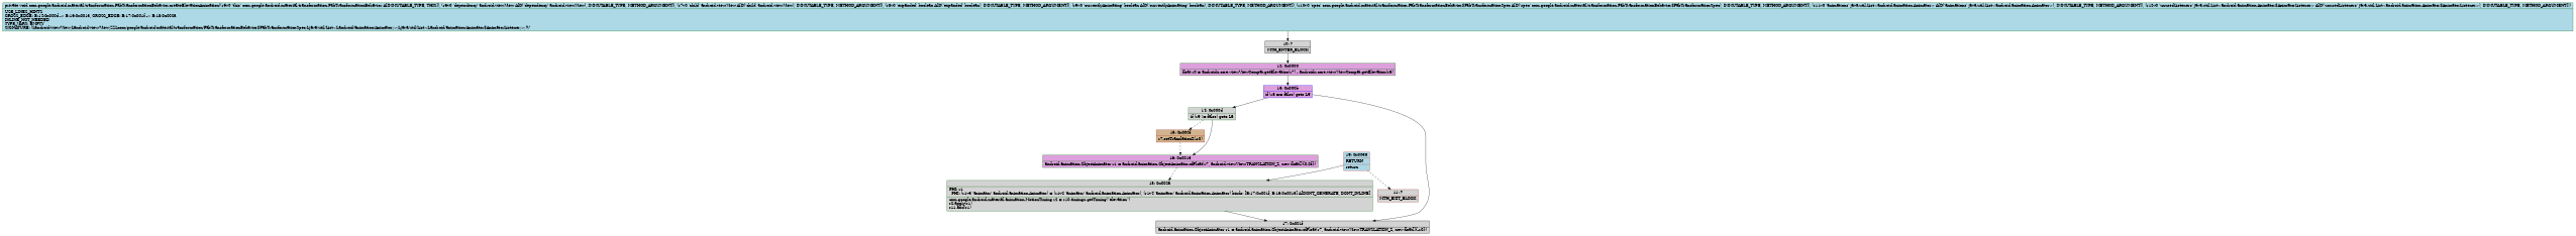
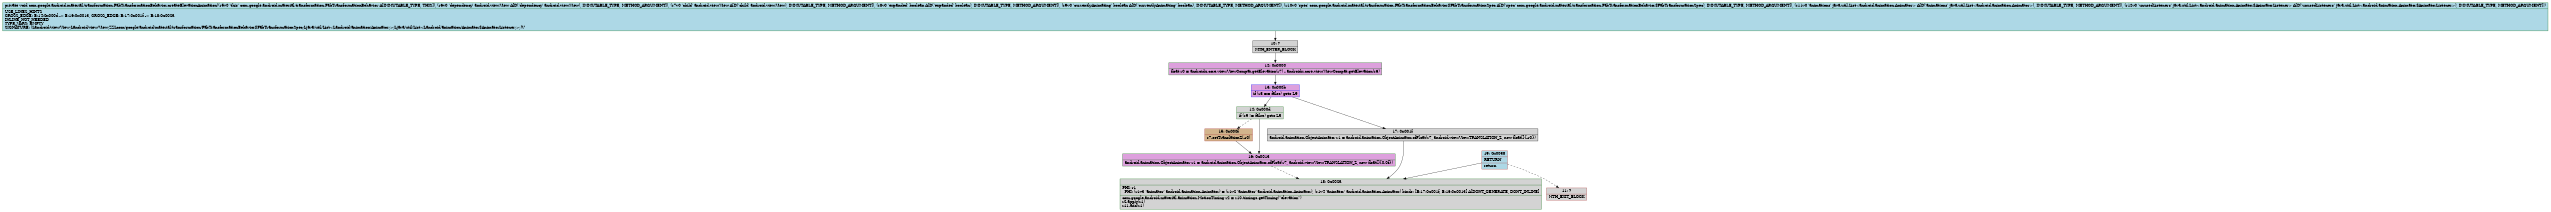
  digraph {
    node [color=darkgreen fillcolor=lightgrey shape=record style=filled]
    n1 [color=black label="{10\:\ ?|MTH_ENTER_BLOCK\l}"]
    n2 [fillcolor=plum label="{12\:\ 0x0000|float r0 = androidx.core.view.ViewCompat.getElevation(r7) \- androidx.core.view.ViewCompat.getElevation(r6)\l}"]
    n3 [color=blue fillcolor=plum label="{13\:\ 0x000b|if (r8 == false) goto L9\l}"]
    n4 [label="{14\:\ 0x000d|if (r9 != false) goto L5\l}"]
    n5 [color=black label="{17\:\ 0x001f|android.animation.ObjectAnimator r1 = android.animation.ObjectAnimator.ofFloat(r7, android.view.View.TRANSLATION_Z, new float[]\{\-r0\})\l}"]
    n6 [color=brown fillcolor=tan label="{15\:\ 0x000f|r7.setTranslationZ(\-r0)\l}"]
    n7 [fillcolor=plum label="{16\:\ 0x0013|android.animation.ObjectAnimator r1 = android.animation.ObjectAnimator.ofFloat(r7, android.view.View.TRANSLATION_Z, new float[]\{0.0f\})\l}"]
    n8 [label="{18\:\ 0x002a|PHI: r1 \l  PHI: (r1v3 'animator' android.animation.Animator) = (r1v2 'animator' android.animation.Animator), (r1v4 'animator' android.animation.Animator) binds: [B:17:0x001f, B:16:0x0013] A[DONT_GENERATE, DONT_INLINE]\l|com.google.android.material.animation.MotionTiming r2 = r10.timings.getTiming(\"elevation\")\lr2.apply(r1)\lr11.add(r1)\l}"]
    n9 [color=brown fillcolor=lightblue label="{19\:\ 0x0038|RETURN\l|return\l}"]
    n10 [color=brown label="{11\:\ ?|MTH_EXIT_BLOCK\l}"]
    n11 [fillcolor=lightblue label="{private void com.google.android.material.transformation.FabTransformationBehavior.createElevationAnimation((r5v0 'this' com.google.android.material.transformation.FabTransformationBehavior A[IMMUTABLE_TYPE, THIS]), (r6v0 'dependency' android.view.View A[D('dependency' android.view.View), IMMUTABLE_TYPE, METHOD_ARGUMENT]), (r7v0 'child' android.view.View A[D('child' android.view.View), IMMUTABLE_TYPE, METHOD_ARGUMENT]), (r8v0 'expanded' boolean A[D('expanded' boolean), IMMUTABLE_TYPE, METHOD_ARGUMENT]), (r9v0 'currentlyAnimating' boolean A[D('currentlyAnimating' boolean), IMMUTABLE_TYPE, METHOD_ARGUMENT]), (r10v0 'spec' com.google.android.material.transformation.FabTransformationBehavior$FabTransformationSpec A[D('spec' com.google.android.material.transformation.FabTransformationBehavior$FabTransformationSpec), IMMUTABLE_TYPE, METHOD_ARGUMENT]), (r11v0 'animations' java.util.List\<android.animation.Animator\> A[D('animations' java.util.List\<android.animation.Animator\>), IMMUTABLE_TYPE, METHOD_ARGUMENT]), (r12v0 'unusedListeners' java.util.List\<android.animation.Animator$AnimatorListener\> A[D('unusedListeners' java.util.List\<android.animation.Animator$AnimatorListener\>), IMMUTABLE_TYPE, METHOD_ARGUMENT]))  | USE_LINES_HINTS\lCROSS_EDGE: B:14:0x000d \-\> B:16:0x0013, CROSS_EDGE: B:17:0x001f \-\> B:18:0x002a\lINLINE_NOT_NEEDED\lTYPE_VARS: EMPTY\lSIGNATURE: (Landroid\/view\/View;Landroid\/view\/View;ZZLcom\/google\/android\/material\/transformation\/FabTransformationBehavior$FabTransformationSpec;Ljava\/util\/List\<Landroid\/animation\/Animator;\>;Ljava\/util\/List\<Landroid\/animation\/Animator$AnimatorListener;\>;)V\l}"]
    n1 -> n2
    n2 -> n3
    n3 -> n4 [style=solid]
    n3 -> n5
    n4 -> n6 [style=dashed]
    n4 -> n7
-   n8 -> n5
-   n6 -> n7 [style=dashed]
+   n5 -> n8
+   n6 -> n7
    n7 -> n8 [style=dashed]
    n9 -> n8
    n9 -> n10 [style=dashed]
    n11 -> n1
  }
